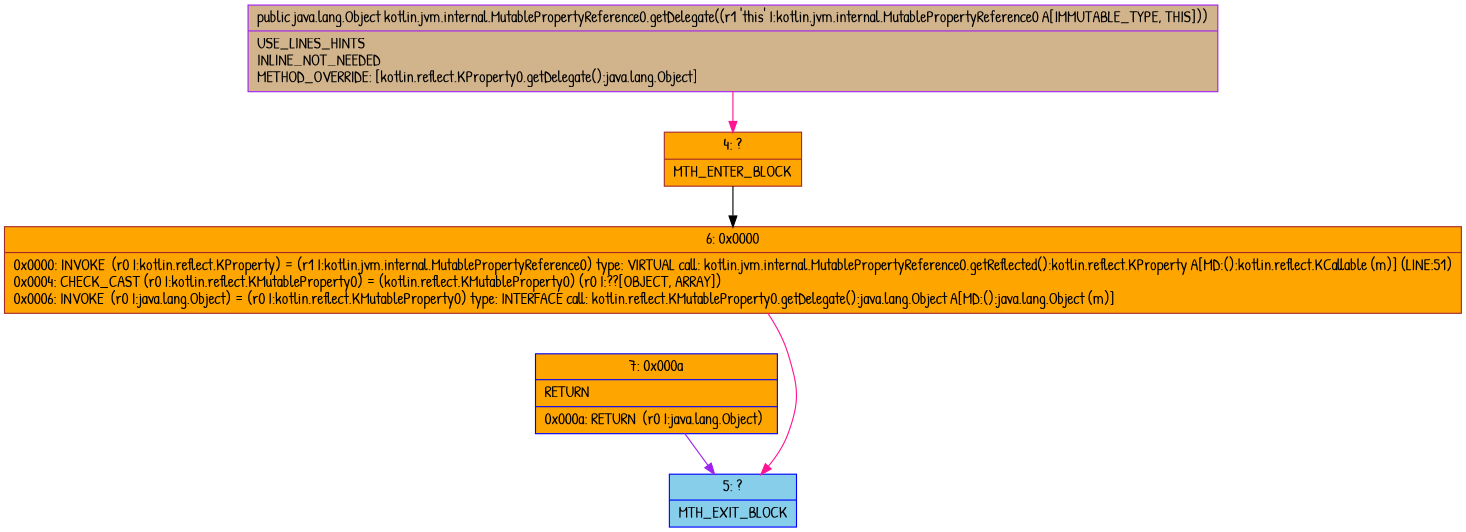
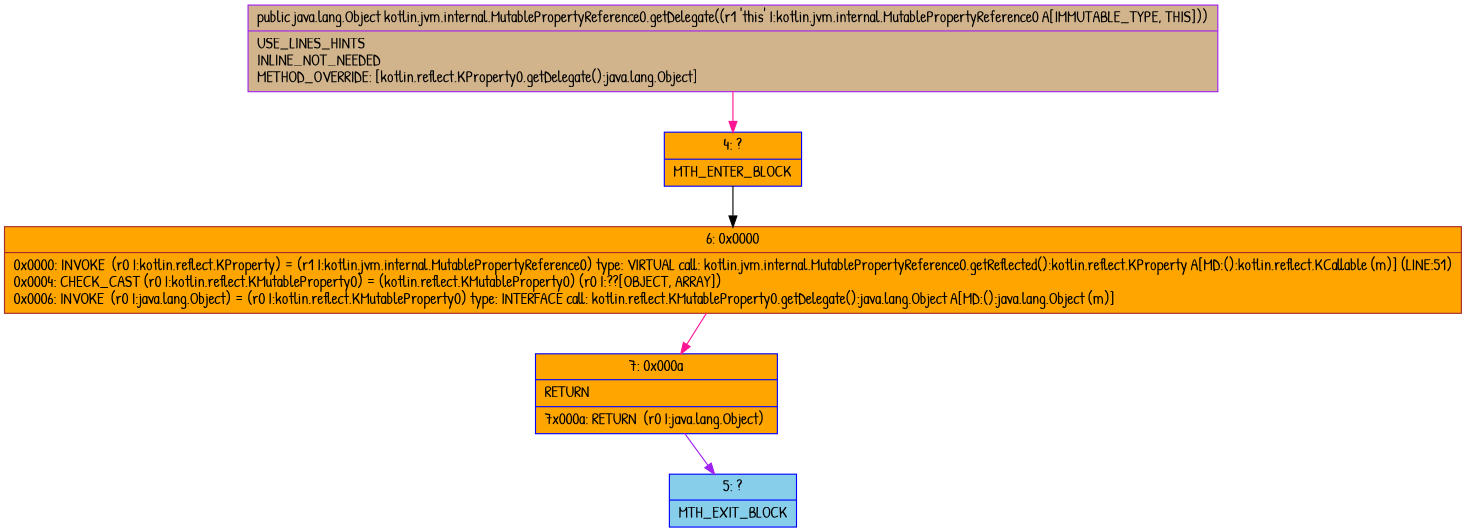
  digraph {
    fontname="Patrick Hand"
    node [color=brown fillcolor=orange fontname="Patrick Hand" shape=record style=filled]
    edge [color=deeppink fontname="Patrick Hand"]
-   n1 [label="{4\:\ ?|MTH_ENTER_BLOCK\l}"]
+   n1 [color=blue label="{4\:\ ?|MTH_ENTER_BLOCK\l}"]
    n2 [label="{6\:\ 0x0000|0x0000: INVOKE  (r0 I:kotlin.reflect.KProperty) = (r1 I:kotlin.jvm.internal.MutablePropertyReference0) type: VIRTUAL call: kotlin.jvm.internal.MutablePropertyReference0.getReflected():kotlin.reflect.KProperty A[MD:():kotlin.reflect.KCallable (m)] (LINE:51)\l0x0004: CHECK_CAST (r0 I:kotlin.reflect.KMutableProperty0) = (kotlin.reflect.KMutableProperty0) (r0 I:??[OBJECT, ARRAY]) \l0x0006: INVOKE  (r0 I:java.lang.Object) = (r0 I:kotlin.reflect.KMutableProperty0) type: INTERFACE call: kotlin.reflect.KMutableProperty0.getDelegate():java.lang.Object A[MD:():java.lang.Object (m)]\l}"]
-   n3 [color=blue label="{7\:\ 0x000a|RETURN\l|0x000a: RETURN  (r0 I:java.lang.Object) \l}"]
+   n3 [color=blue label="{7\:\ 0x000a|RETURN\l|7x000a: RETURN  (r0 I:java.lang.Object) \l}"]
    n4 [color=blue fillcolor=skyblue label="{5\:\ ?|MTH_EXIT_BLOCK\l}"]
    n5 [color=purple fillcolor=tan label="{public java.lang.Object kotlin.jvm.internal.MutablePropertyReference0.getDelegate((r1 'this' I:kotlin.jvm.internal.MutablePropertyReference0 A[IMMUTABLE_TYPE, THIS]))  | USE_LINES_HINTS\lINLINE_NOT_NEEDED\lMETHOD_OVERRIDE: [kotlin.reflect.KProperty0.getDelegate():java.lang.Object]\l}"]
    n1 -> n2 [color=black]
-   n2 -> n4
+   n2 -> n3
    n3 -> n4 [color=purple]
    n5 -> n1
  }
